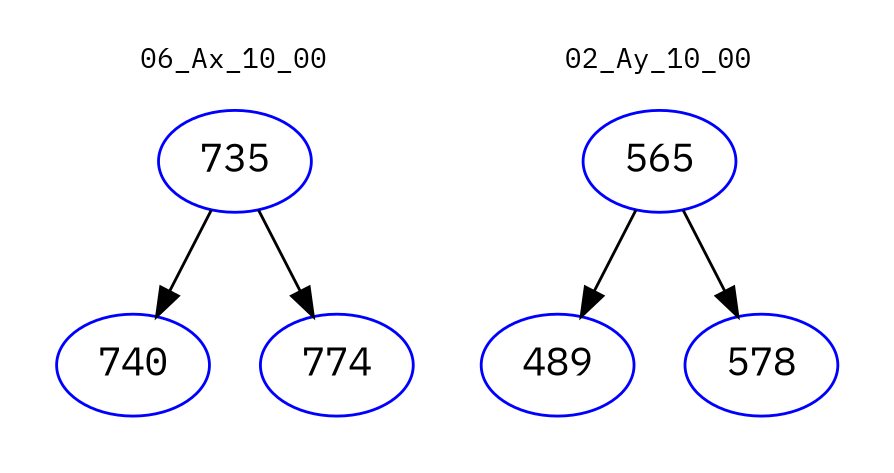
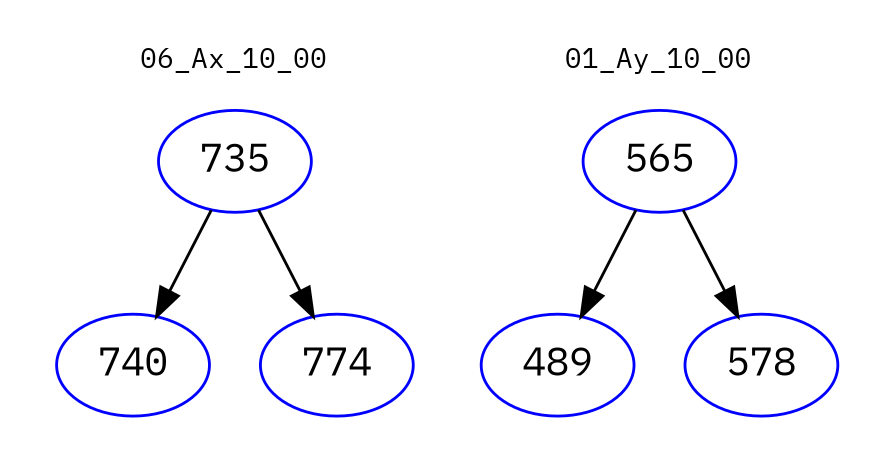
  digraph {
    fontname="IBM Plex Mono"
    node [color=blue fontname="IBM Plex Mono"]
    edge [color=black fontname="IBM Plex Mono"]
    n1 [label=735]
    n2 [label=740]
    n3 [label=774]
    n4 [label=565]
    n5 [label=489]
    n6 [label=578]
    subgraph cluster_1 {
      color=white
      fontsize=10
      label="06_Ax_10_00"
      n1
      n2
      n3
    }
    subgraph cluster_2 {
      color=white
      fontsize=10
-     label="02_Ay_10_00"
+     label="01_Ay_10_00"
      n4
      n5
      n6
    }
    n1 -> n2
    n1 -> n3
    n4 -> n5
    n4 -> n6
  }
